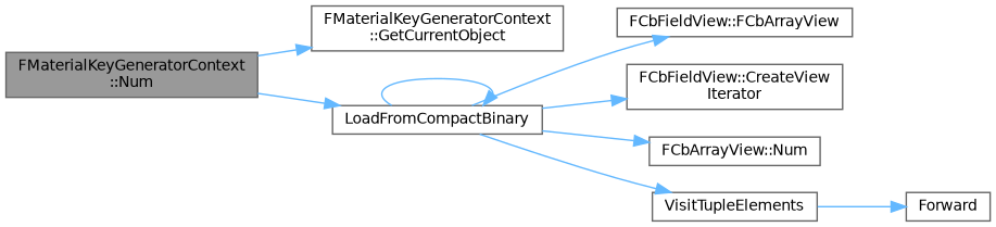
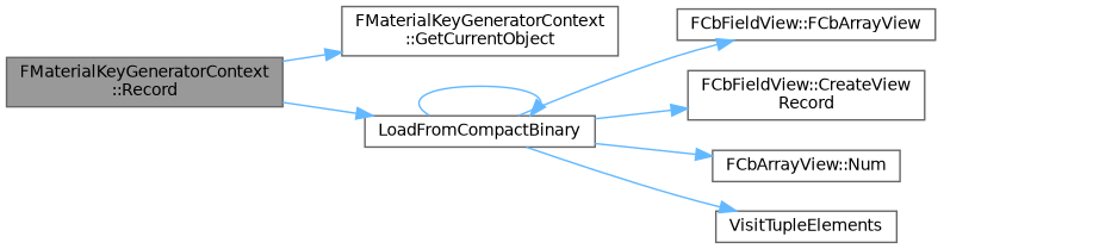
  digraph {
    rankdir=LR
    node [color=grey40 fillcolor=white fontname=Helvetica fontsize=10 shape=box style=filled]
    edge [color=steelblue1 fontname=Helvetica fontsize=10 labelfontname=Helvetica labelfontsize=10 style=solid]
-   n1 [color=gray40 fillcolor=grey60 fontcolor=black height=0.2 label="FMaterialKeyGeneratorContext\l::Num" width=0.4]
+   n1 [color=gray40 fillcolor=grey60 fontcolor=black height=0.2 label="FMaterialKeyGeneratorContext\l::Record" width=0.4]
    n2 [height=0.2 label="FMaterialKeyGeneratorContext\l::GetCurrentObject" width=0.4]
    n3 [height=0.2 label=LoadFromCompactBinary width=0.4]
    n4 [height=0.2 label="FCbFieldView::FCbArrayView" width=0.4]
-   n5 [height=0.2 label="FCbFieldView::CreateView\lIterator" width=0.4]
+   n5 [height=0.2 label="FCbFieldView::CreateView\lRecord" width=0.4]
    n6 [height=0.2 label="FCbArrayView::Num" width=0.4]
    n7 [height=0.2 label=VisitTupleElements width=0.4]
-   n8 [height=0.2 label=Forward width=0.4]
    n1 -> n2
    n1 -> n3
    n3 -> n3
    n3 -> n4
    n3 -> n5
    n3 -> n6
    n3 -> n7
-   n7 -> n8
  }
